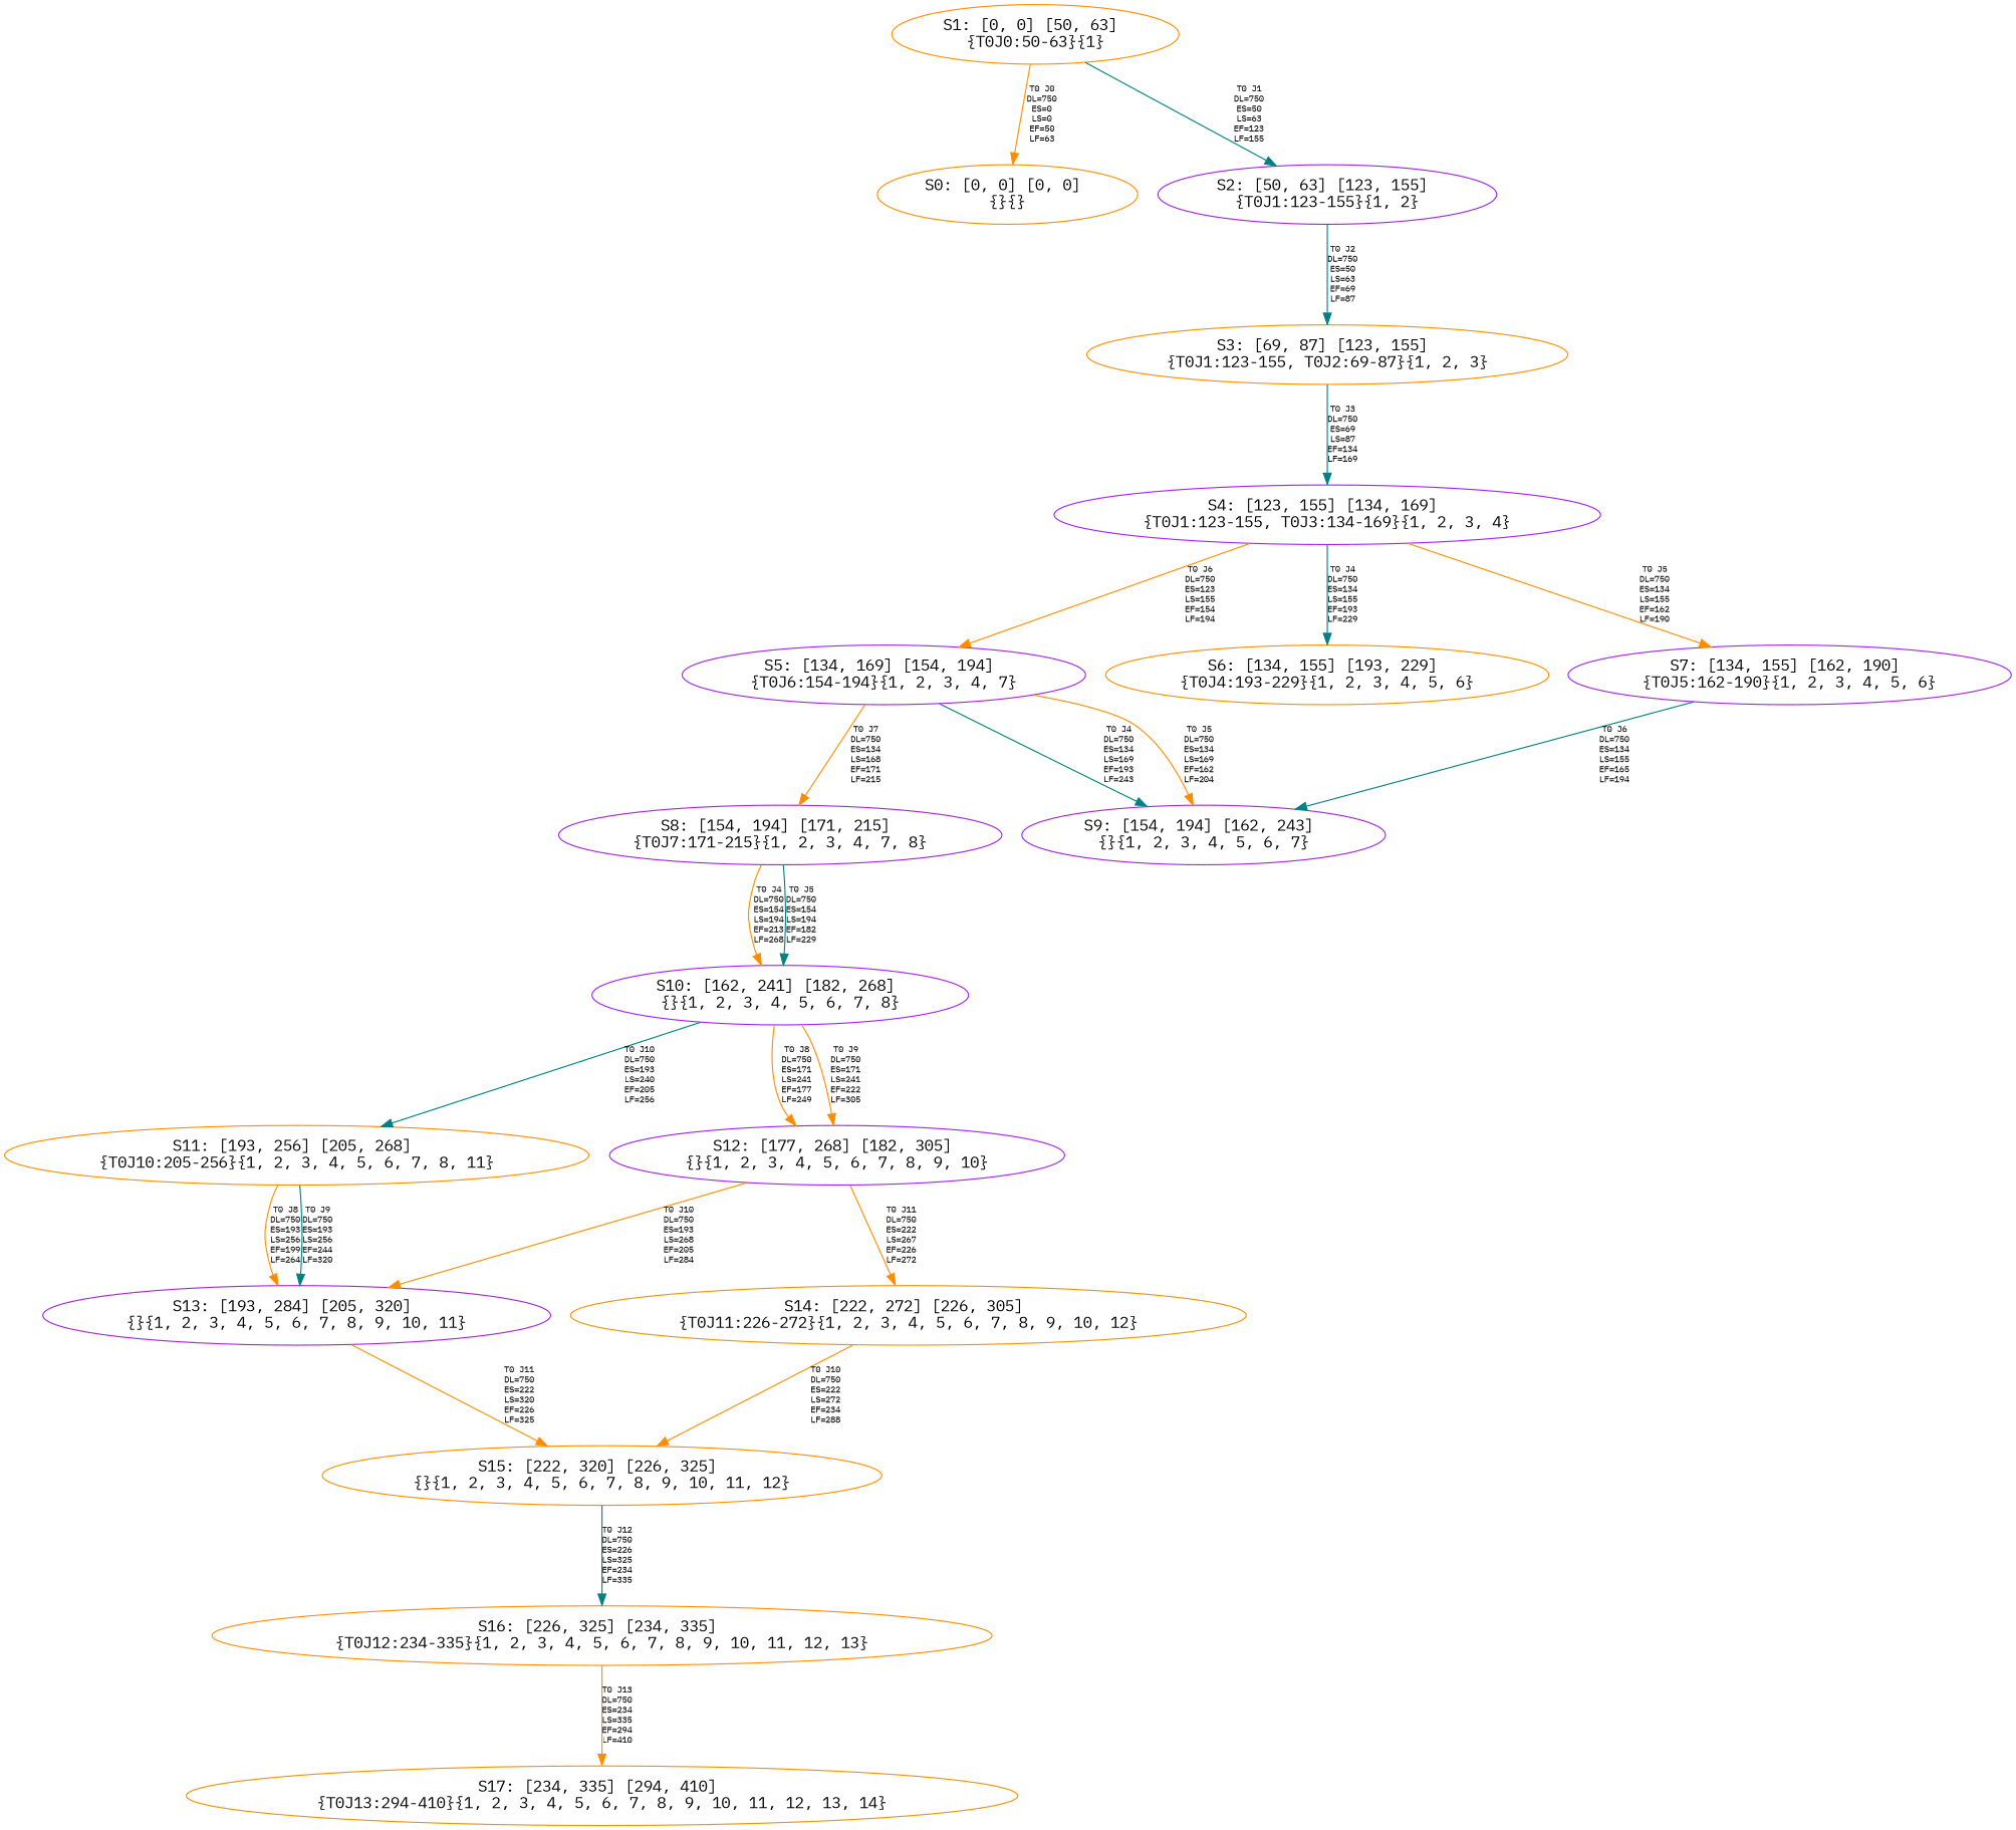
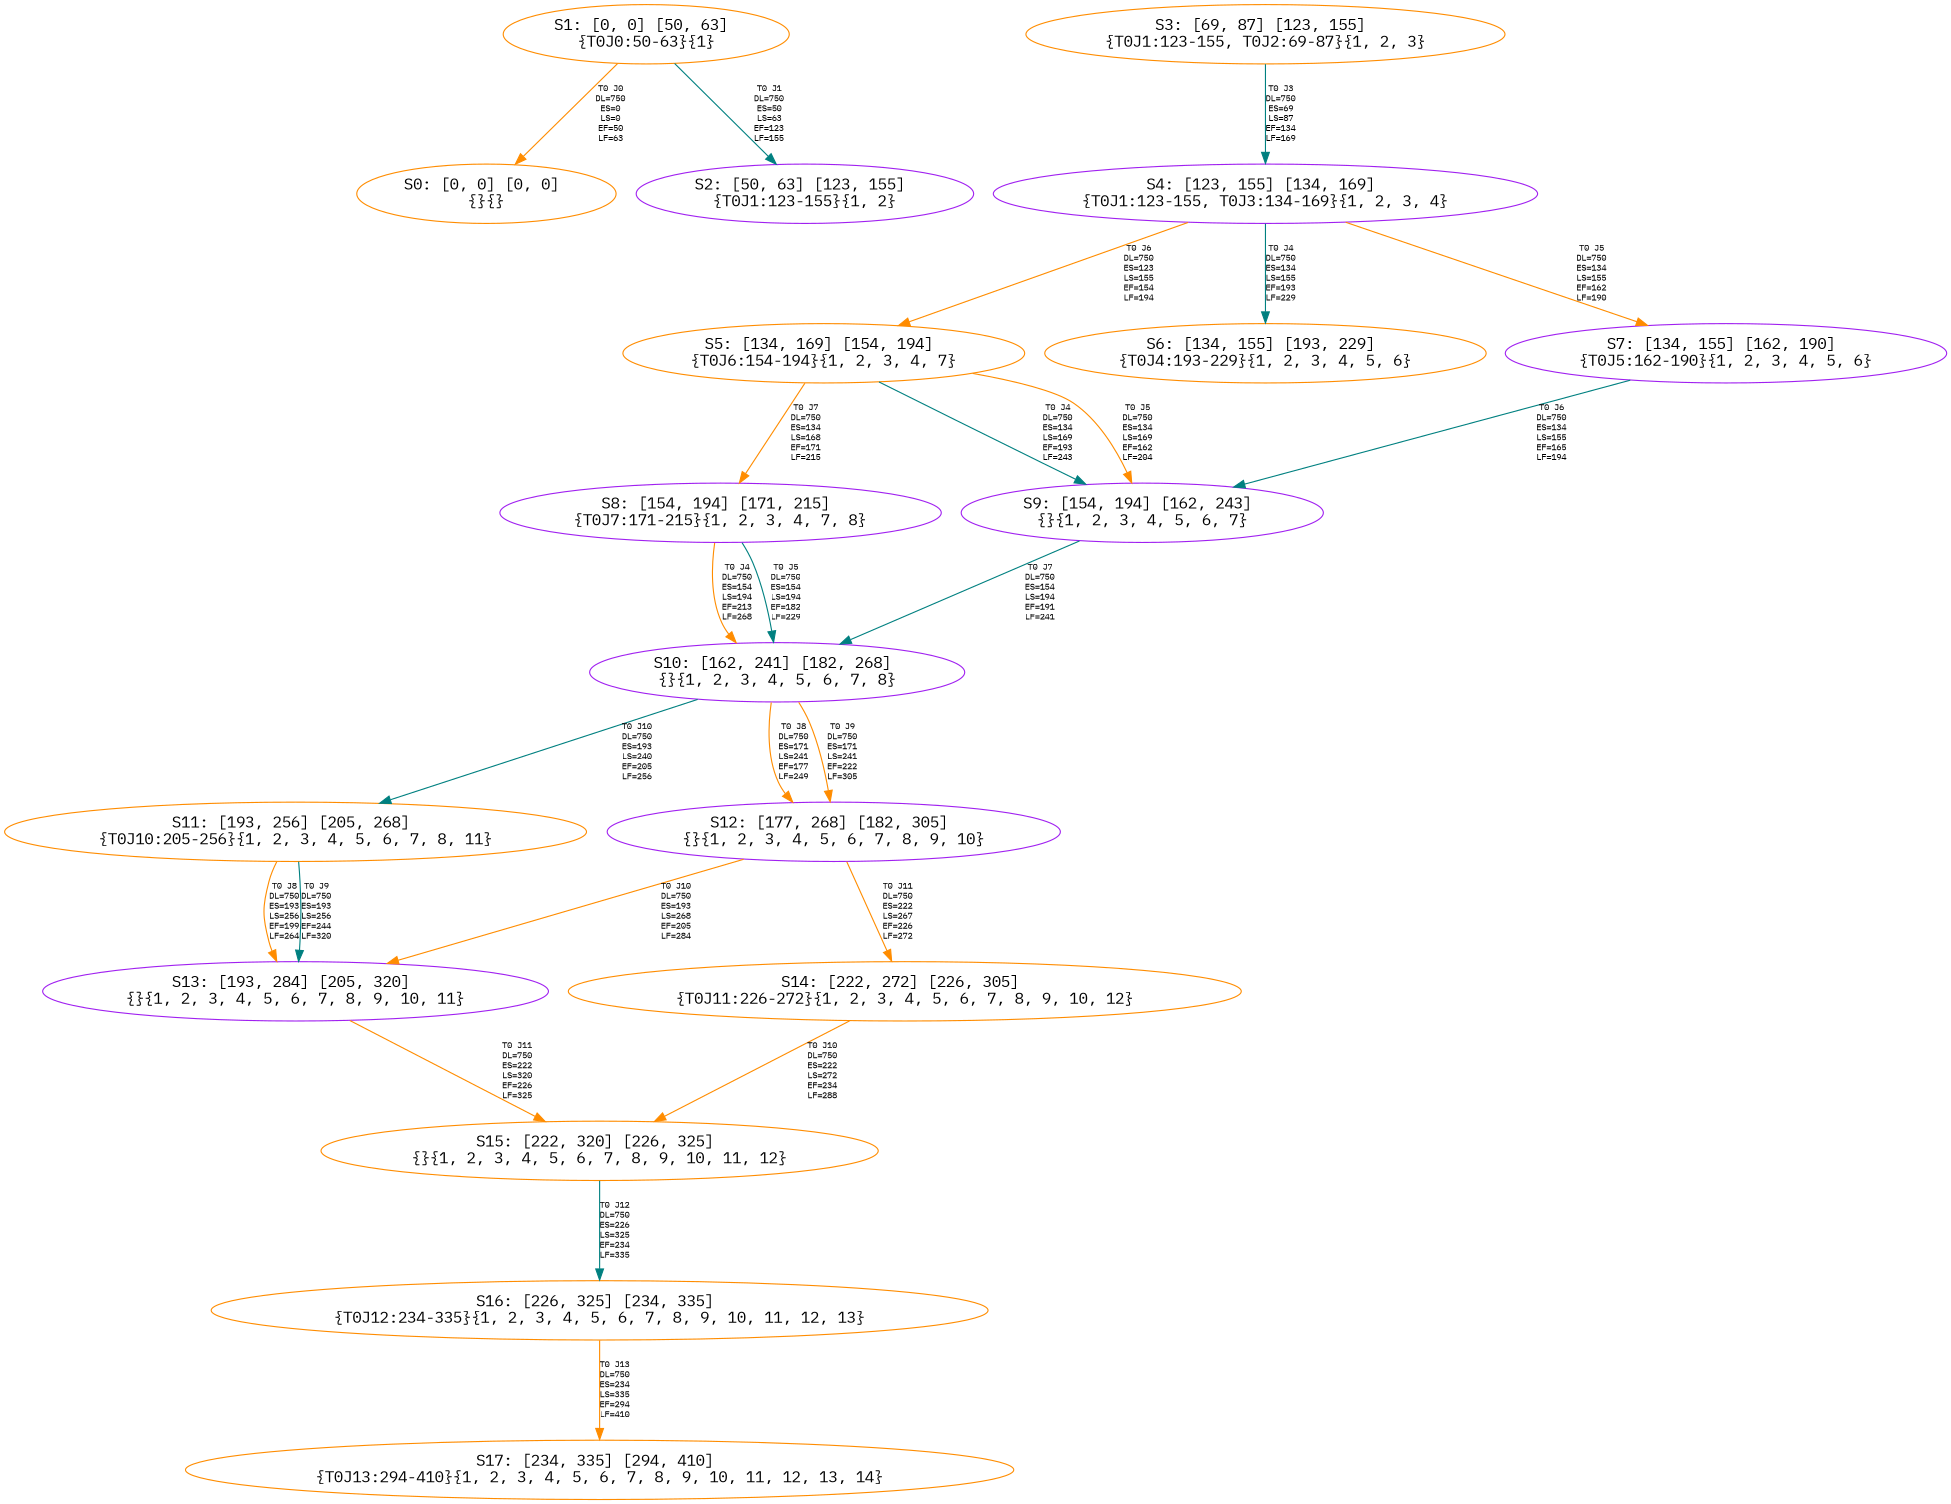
  digraph {
    fontname="IBM Plex Mono"
    node [color=darkorange fontname="IBM Plex Mono"]
    edge [color=darkorange fontname="IBM Plex Mono" fontsize=8]
    n1 [label="S0: [0, 0] [0, 0] \n{}{}"]
    n2 [label="S1: [0, 0] [50, 63] \n{T0J0:50-63}{1}"]
    n3 [color=purple label="S2: [50, 63] [123, 155] \n{T0J1:123-155}{1, 2}"]
    n4 [label="S3: [69, 87] [123, 155] \n{T0J1:123-155, T0J2:69-87}{1, 2, 3}"]
    n5 [color=purple label="S4: [123, 155] [134, 169] \n{T0J1:123-155, T0J3:134-169}{1, 2, 3, 4}"]
-   n6 [color=purple label="S5: [134, 169] [154, 194] \n{T0J6:154-194}{1, 2, 3, 4, 7}"]
+   n6 [label="S5: [134, 169] [154, 194] \n{T0J6:154-194}{1, 2, 3, 4, 7}"]
    n7 [label="S6: [134, 155] [193, 229] \n{T0J4:193-229}{1, 2, 3, 4, 5, 6}"]
    n8 [color=purple label="S7: [134, 155] [162, 190] \n{T0J5:162-190}{1, 2, 3, 4, 5, 6}"]
    n9 [color=purple label="S8: [154, 194] [171, 215] \n{T0J7:171-215}{1, 2, 3, 4, 7, 8}"]
    n10 [color=purple label="S9: [154, 194] [162, 243] \n{}{1, 2, 3, 4, 5, 6, 7}"]
    n11 [color=purple label="S10: [162, 241] [182, 268] \n{}{1, 2, 3, 4, 5, 6, 7, 8}"]
    n12 [label="S11: [193, 256] [205, 268] \n{T0J10:205-256}{1, 2, 3, 4, 5, 6, 7, 8, 11}"]
    n13 [color=purple label="S12: [177, 268] [182, 305] \n{}{1, 2, 3, 4, 5, 6, 7, 8, 9, 10}"]
    n14 [color=purple label="S13: [193, 284] [205, 320] \n{}{1, 2, 3, 4, 5, 6, 7, 8, 9, 10, 11}"]
    n15 [label="S14: [222, 272] [226, 305] \n{T0J11:226-272}{1, 2, 3, 4, 5, 6, 7, 8, 9, 10, 12}"]
    n16 [label="S15: [222, 320] [226, 325] \n{}{1, 2, 3, 4, 5, 6, 7, 8, 9, 10, 11, 12}"]
    n17 [label="S16: [226, 325] [234, 335] \n{T0J12:234-335}{1, 2, 3, 4, 5, 6, 7, 8, 9, 10, 11, 12, 13}"]
    n18 [label="S17: [234, 335] [294, 410] \n{T0J13:294-410}{1, 2, 3, 4, 5, 6, 7, 8, 9, 10, 11, 12, 13, 14}"]
    n2 -> n1 [label="T0 J0\nDL=750\nES=0\nLS=0\nEF=50\nLF=63"]
    n2 -> n3 [color=teal label="T0 J1\nDL=750\nES=50\nLS=63\nEF=123\nLF=155"]
-   n3 -> n4 [color=teal label="T0 J2\nDL=750\nES=50\nLS=63\nEF=69\nLF=87"]
    n4 -> n5 [color=teal label="T0 J3\nDL=750\nES=69\nLS=87\nEF=134\nLF=169"]
    n5 -> n6 [label="T0 J6\nDL=750\nES=123\nLS=155\nEF=154\nLF=194"]
    n5 -> n7 [color=teal label="T0 J4\nDL=750\nES=134\nLS=155\nEF=193\nLF=229"]
    n5 -> n8 [label="T0 J5\nDL=750\nES=134\nLS=155\nEF=162\nLF=190"]
    n6 -> n9 [label="T0 J7\nDL=750\nES=134\nLS=168\nEF=171\nLF=215"]
    n6 -> n10 [color=teal label="T0 J4\nDL=750\nES=134\nLS=169\nEF=193\nLF=243"]
    n6 -> n10 [label="T0 J5\nDL=750\nES=134\nLS=169\nEF=162\nLF=204"]
    n8 -> n10 [color=teal label="T0 J6\nDL=750\nES=134\nLS=155\nEF=165\nLF=194"]
    n9 -> n11 [label="T0 J4\nDL=750\nES=154\nLS=194\nEF=213\nLF=268"]
    n9 -> n11 [color=teal label="T0 J5\nDL=750\nES=154\nLS=194\nEF=182\nLF=229"]
+   n10 -> n11 [color=teal label="T0 J7\nDL=750\nES=154\nLS=194\nEF=191\nLF=241"]
    n11 -> n12 [color=teal label="T0 J10\nDL=750\nES=193\nLS=240\nEF=205\nLF=256"]
    n11 -> n13 [label="T0 J8\nDL=750\nES=171\nLS=241\nEF=177\nLF=249"]
    n11 -> n13 [label="T0 J9\nDL=750\nES=171\nLS=241\nEF=222\nLF=305"]
    n12 -> n14 [label="T0 J8\nDL=750\nES=193\nLS=256\nEF=199\nLF=264"]
    n12 -> n14 [color=teal label="T0 J9\nDL=750\nES=193\nLS=256\nEF=244\nLF=320"]
    n13 -> n14 [label="T0 J10\nDL=750\nES=193\nLS=268\nEF=205\nLF=284"]
    n13 -> n15 [label="T0 J11\nDL=750\nES=222\nLS=267\nEF=226\nLF=272"]
    n14 -> n16 [label="T0 J11\nDL=750\nES=222\nLS=320\nEF=226\nLF=325"]
    n15 -> n16 [label="T0 J10\nDL=750\nES=222\nLS=272\nEF=234\nLF=288"]
    n16 -> n17 [color=teal label="T0 J12\nDL=750\nES=226\nLS=325\nEF=234\nLF=335"]
    n17 -> n18 [label="T0 J13\nDL=750\nES=234\nLS=335\nEF=294\nLF=410"]
  }
